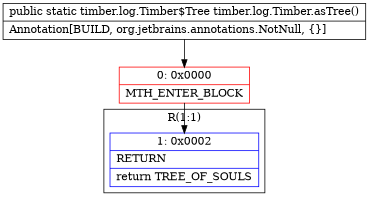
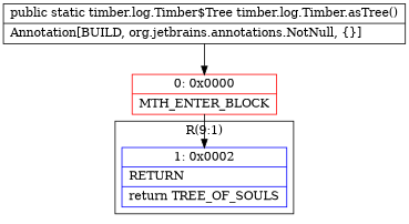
  digraph {
    node [shape=record]
    n1 [color=blue label="{1\:\ 0x0002|RETURN\l|return TREE_OF_SOULS\l}"]
    n2 [color=red label="{0\:\ 0x0000|MTH_ENTER_BLOCK\l}"]
    n3 [label="{public static timber.log.Timber$Tree timber.log.Timber.asTree()  | Annotation[BUILD, org.jetbrains.annotations.NotNull, \{\}]\l}"]
    subgraph cluster_1 {
-     label="R(1:1)"
+     label="R(9:1)"
      n1
    }
    n2 -> n1
    n3 -> n2
  }
